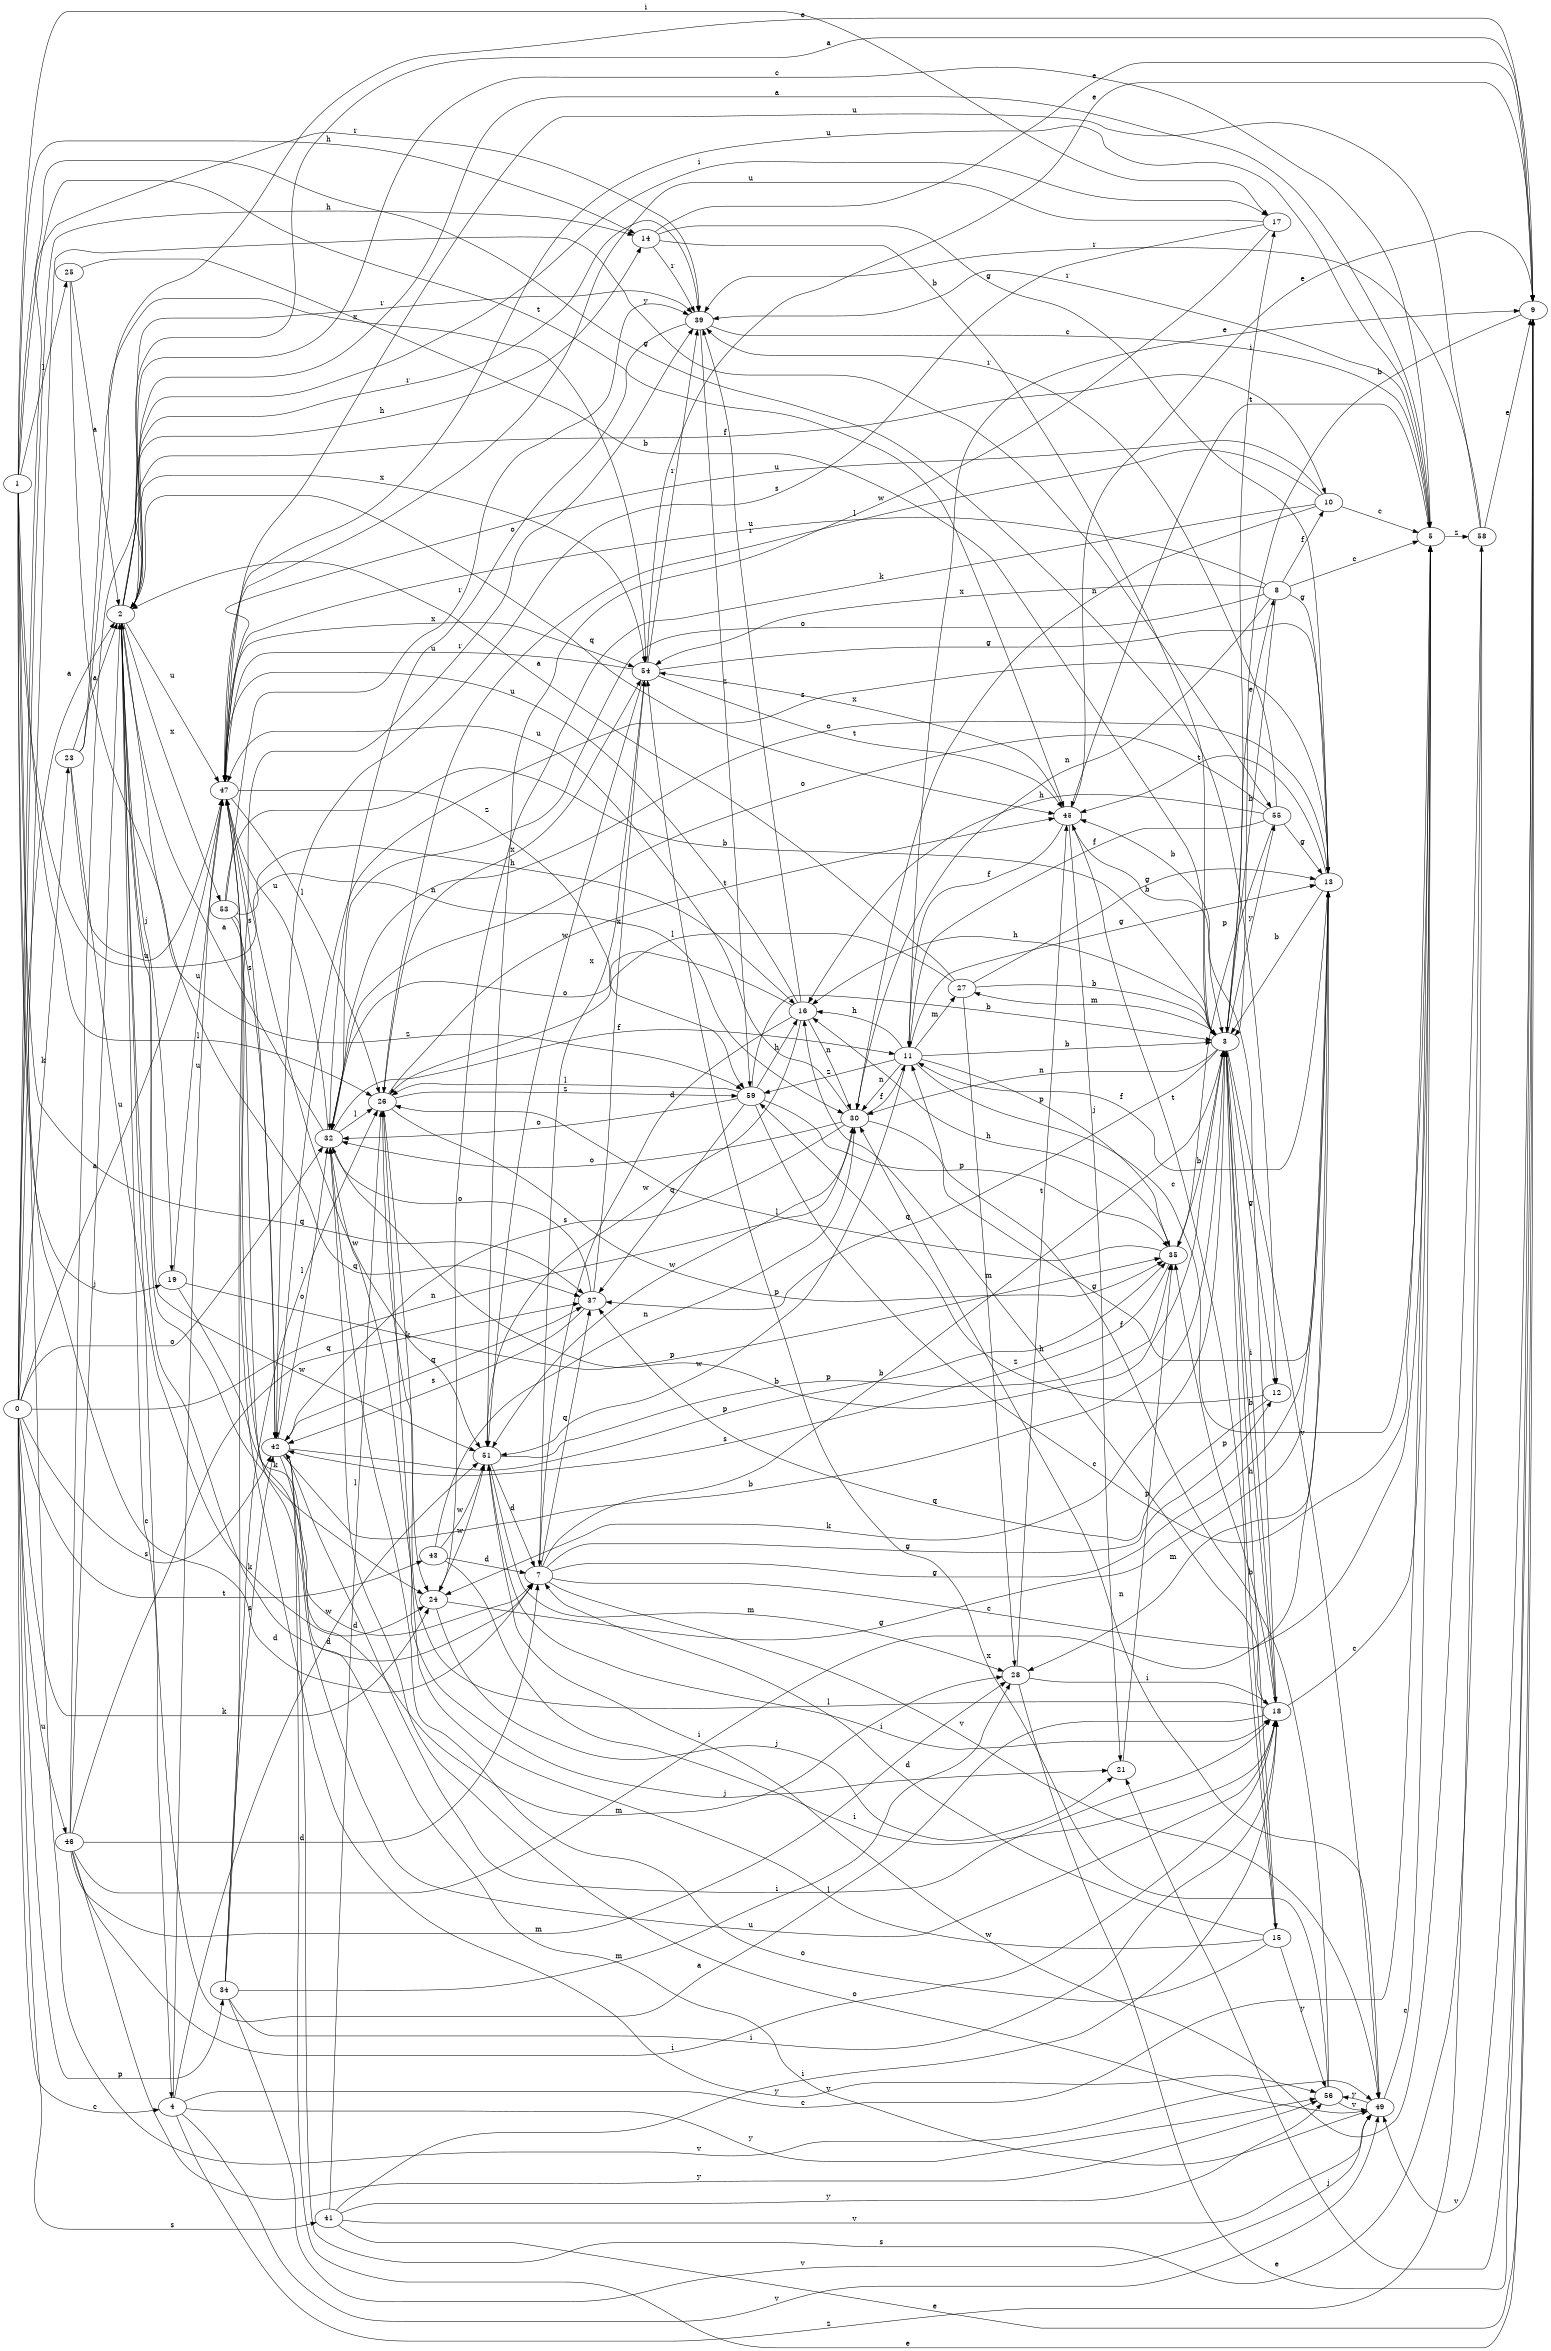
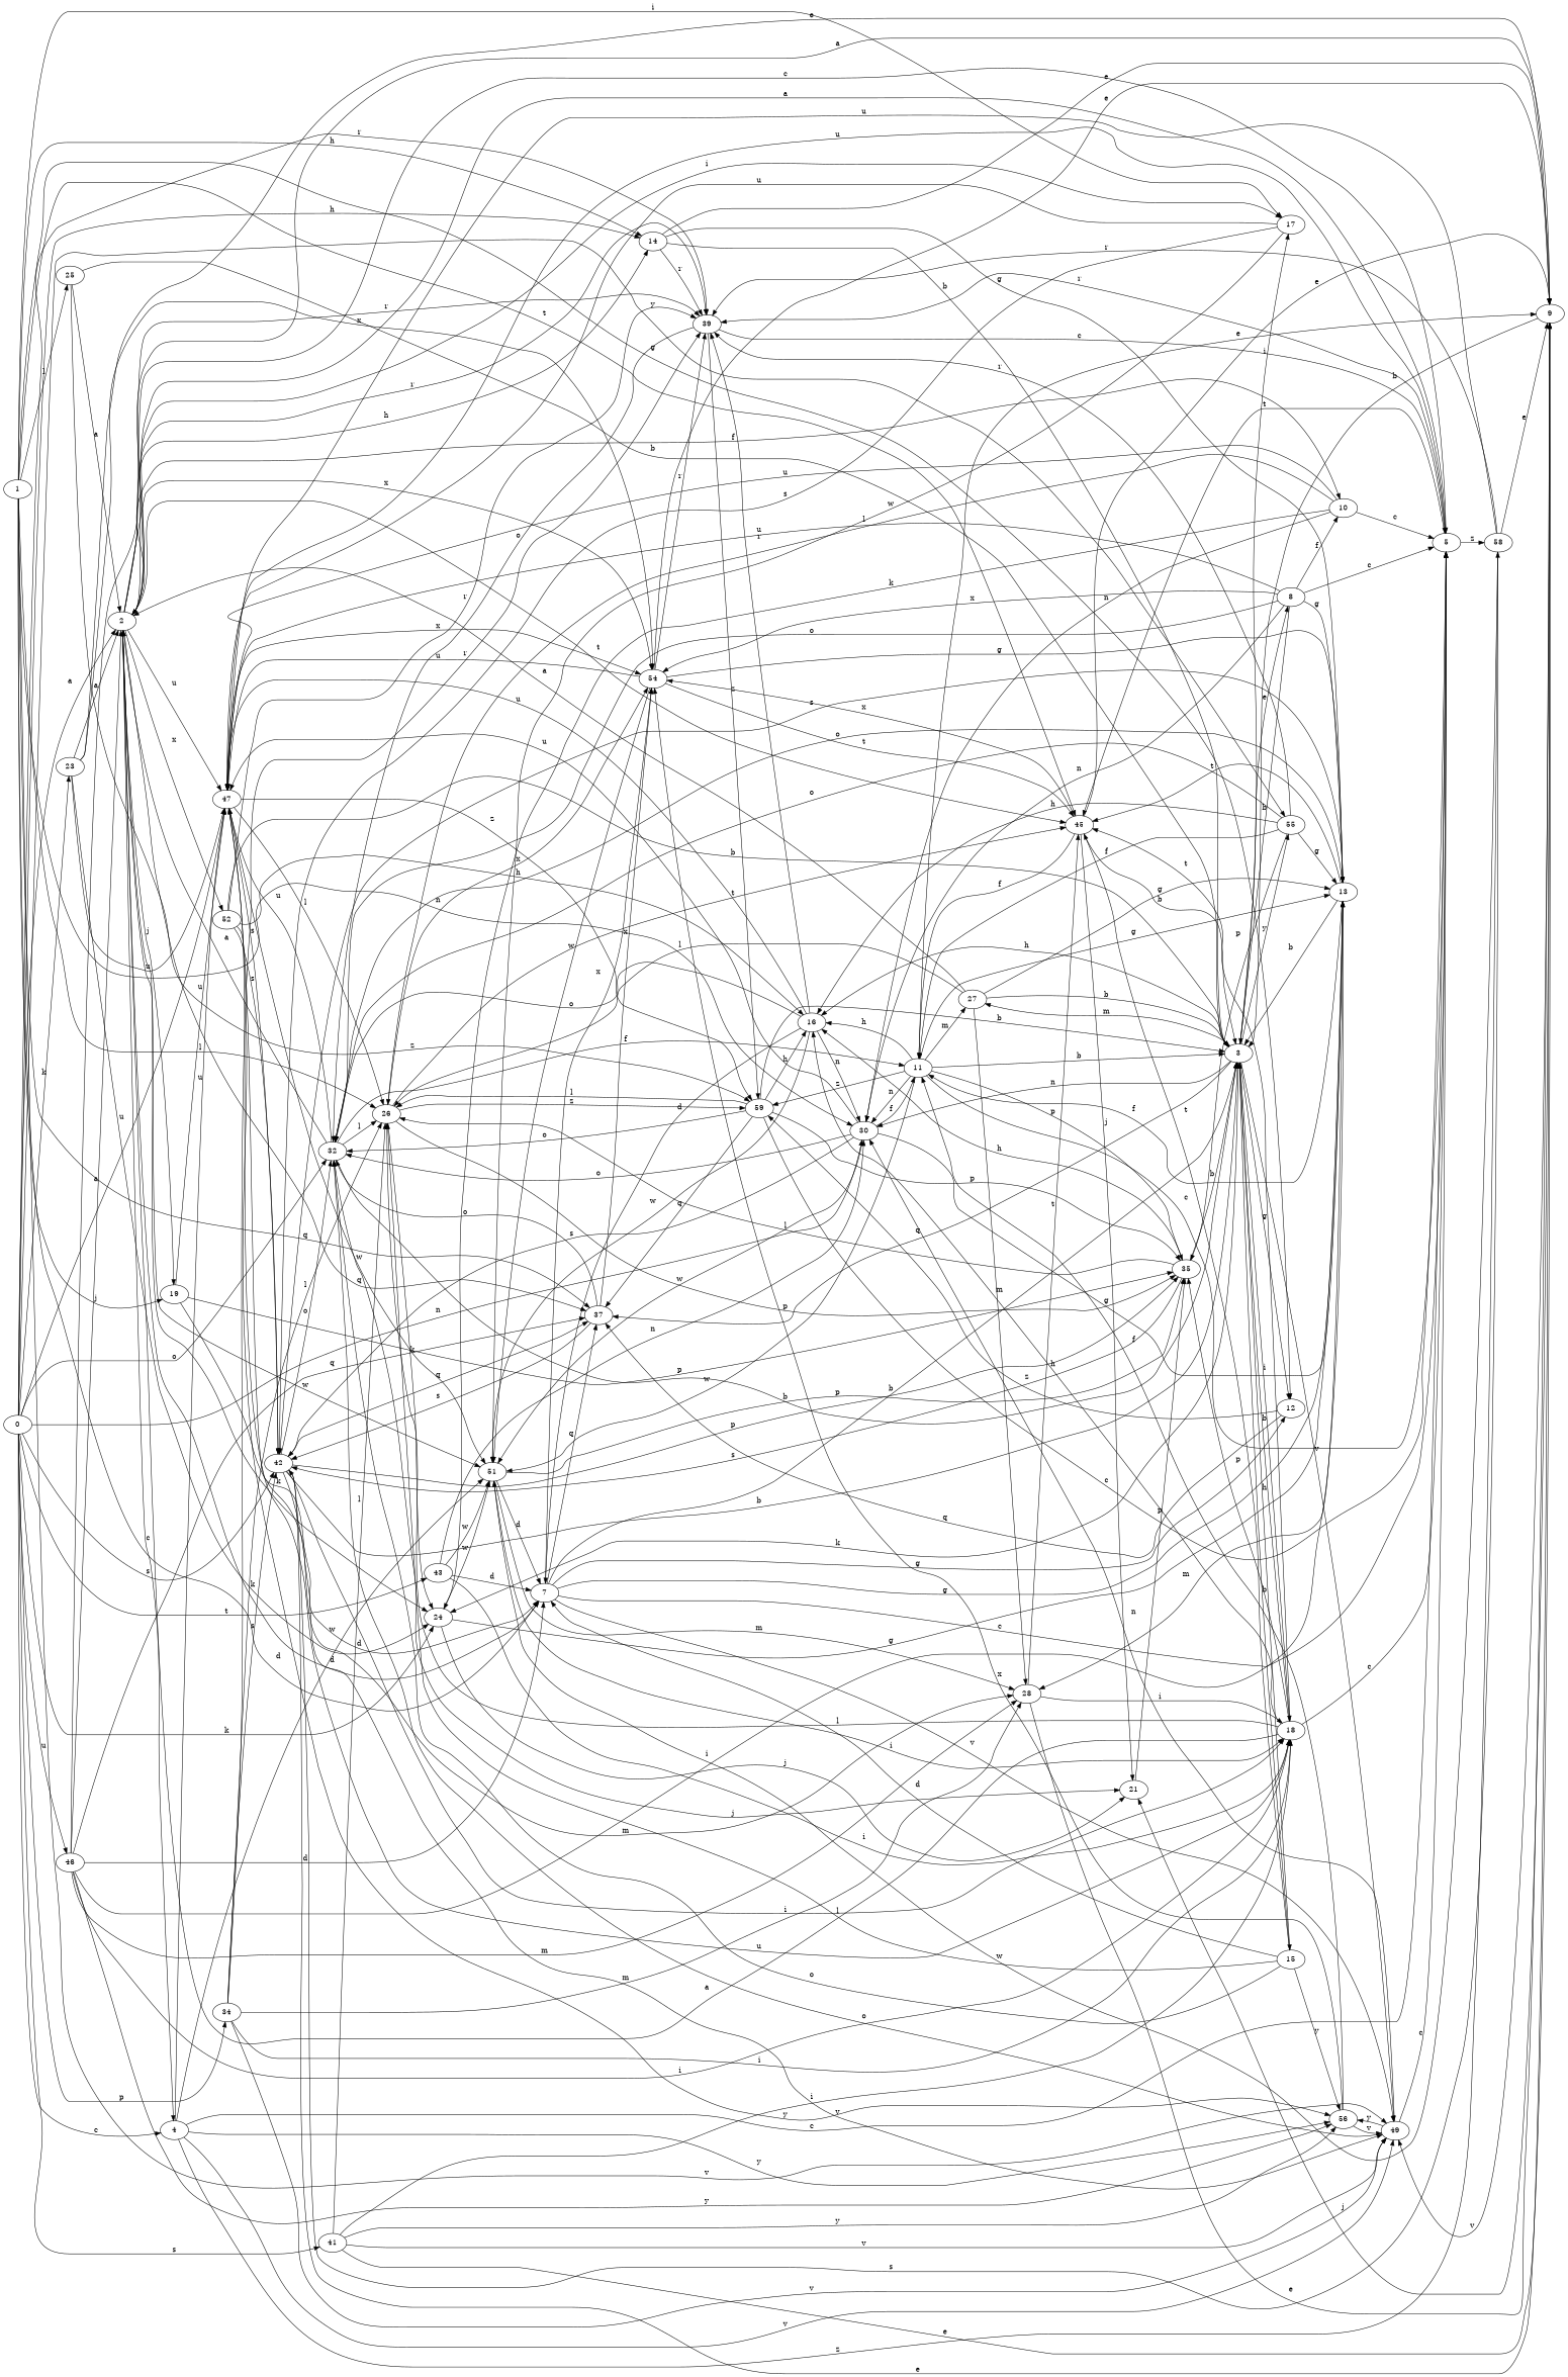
  strict digraph {
    rankdir=LR
    0
    2
    4
    14
    23
    24
    30
    32
    34
    39
    41
    42
    43
    46
    47
    55
    7
    17
    19
    37
    45
    5
    10
    51
-   52 [label=53]
+   52
    54
    49
    56
    58
    3
    13
    9
    21
    11
    26
    18
    28
    59
    35
    16
    1
    12
    25
    8
    15
    27
    0 -> 2 [label=a]
    0 -> 4 [label=c]
    0 -> 14 [label=h]
    0 -> 23 [label=k]
    0 -> 24 [label=k]
    0 -> 30 [label=n]
    0 -> 32 [label=o]
    0 -> 34 [label=p]
    0 -> 39 [label=r]
    0 -> 41 [label=s]
    0 -> 42 [label=s]
    0 -> 43 [label=t]
    0 -> 46 [label=u]
    0 -> 47 [label=u]
    0 -> 55 [label=y]
    2 -> 4 [label=c]
    2 -> 14 [label=h]
    2 -> 24 [label=k]
    2 -> 39 [label=r]
    2 -> 47 [label=u]
    2 -> 7 [label=d]
    2 -> 17 [label=i]
    2 -> 19 [label=j]
    2 -> 37 [label=q]
-   2 -> 45 [label=q]
+   2 -> 45 [label=t]
    2 -> 5 [label=c]
    2 -> 10 [label=f]
    2 -> 51 [label=w]
    2 -> 52 [label=x]
    2 -> 54 [label=x]
    4 -> 47 [label=u]
    4 -> 5 [label=c]
    4 -> 51 [label=w]
    4 -> 49 [label=v]
    4 -> 56 [label=y]
    4 -> 58 [label=z]
    14 -> 39 [label=r]
    14 -> 3 [label=b]
    14 -> 13 [label=g]
    14 -> 9 [label=e]
    23 -> 2 [label=a]
    23 -> 24 [label=k]
    23 -> 47 [label=u]
    23 -> 54 [label=x]
    23 -> 9 [label=e]
    24 -> 51 [label=w]
    24 -> 13 [label=g]
    24 -> 21 [label=j]
    30 -> 32 [label=o]
    30 -> 42 [label=s]
    30 -> 47 [label=u]
    30 -> 51 [label=w]
    30 -> 13 [label=g]
    30 -> 11 [label=f]
    32 -> 2 [label=a]
    32 -> 47 [label=u]
    32 -> 3 [label=b]
    32 -> 21 [label=j]
    32 -> 11 [label=f]
    32 -> 26 [label=l]
    34 -> 39 [label=r]
    34 -> 42 [label=s]
    34 -> 49 [label=v]
    34 -> 26 [label=l]
    34 -> 18 [label=i]
    34 -> 28 [label=m]
    39 -> 32 [label=o]
    39 -> 5 [label=c]
    39 -> 59 [label=z]
    41 -> 49 [label=v]
    41 -> 56 [label=y]
    41 -> 9 [label=e]
    41 -> 26 [label=l]
    41 -> 18 [label=i]
    42 -> 32 [label=o]
    42 -> 37 [label=q]
    42 -> 49 [label=v]
    42 -> 3 [label=b]
    42 -> 9 [label=e]
    42 -> 18 [label=i]
    42 -> 35 [label=p]
    43 -> 30 [label=n]
    43 -> 7 [label=d]
    43 -> 51 [label=w]
    43 -> 18 [label=i]
    46 -> 2 [label=a]
    46 -> 39 [label=r]
    46 -> 7 [label=d]
    46 -> 37 [label=q]
    46 -> 56 [label=y]
    46 -> 13 [label=i]
    46 -> 18 [label=i]
    46 -> 28 [label=m]
    47 -> 42 [label=s]
    47 -> 51 [label=w]
    47 -> 54 [label=x]
    47 -> 56 [label=y]
    47 -> 26 [label=l]
    47 -> 59 [label=z]
    55 -> 32 [label=o]
    55 -> 39 [label=r]
    55 -> 13 [label=g]
    55 -> 11 [label=f]
    55 -> 35 [label=p]
    55 -> 16 [label=h]
    7 -> 37 [label=q]
    7 -> 5 [label=c]
    7 -> 54 [label=x]
    7 -> 49 [label=v]
    7 -> 3 [label=b]
    7 -> 13 [label=g]
    7 -> 12 [label=g]
    17 -> 42 [label=s]
    17 -> 47 [label=u]
    17 -> 51 [label=w]
    19 -> 47 [label=u]
    19 -> 7 [label=d]
    19 -> 35 [label=p]
    37 -> 32 [label=o]
    37 -> 42 [label=s]
    37 -> 54 [label=x]
    45 -> 54 [label=x]
    45 -> 3 [label=b]
    45 -> 9 [label=e]
    45 -> 21 [label=j]
    45 -> 11 [label=f]
    5 -> 2 [label=a]
    5 -> 39 [label=r]
    5 -> 47 [label=u]
    5 -> 45 [label=t]
    5 -> 58 [label=z]
    10 -> 24 [label=k]
    10 -> 30 [label=n]
    10 -> 47 [label=u]
    10 -> 5 [label=c]
    10 -> 26 [label=l]
    51 -> 7 [label=d]
    51 -> 18 [label=i]
    51 -> 28 [label=m]
    51 -> 35 [label=p]
    52 -> 39 [label=r]
    52 -> 42 [label=s]
    52 -> 3 [label=b]
    52 -> 28 [label=m]
    52 -> 16 [label=h]
    54 -> 39 [label=r]
    54 -> 47 [label=u]
    54 -> 45 [label=t]
    54 -> 51 [label=w]
    54 -> 13 [label=g]
    54 -> 9 [label=e]
    49 -> 30 [label=n]
    49 -> 32 [label=o]
    49 -> 5 [label=c]
    49 -> 56 [label=y]
    56 -> 54 [label=x]
    56 -> 49 [label=v]
    56 -> 11 [label=f]
    58 -> 39 [label=r]
    58 -> 42 [label=s]
    58 -> 47 [label=u]
    58 -> 51 [label=w]
    58 -> 9 [label=e]
    3 -> 24 [label=k]
    3 -> 30 [label=n]
    3 -> 55 [label=y]
    3 -> 17 [label=i]
    3 -> 37 [label=q]
    3 -> 49 [label=v]
    3 -> 18 [label=i]
    3 -> 16 [label=h]
    3 -> 12 [label=g]
    3 -> 8 [label=e]
    3 -> 15 [label=h]
    3 -> 27 [label=m]
    13 -> 32 [label=o]
    13 -> 42 [label=s]
    13 -> 45 [label=t]
    13 -> 3 [label=b]
    13 -> 11 [label=f]
    13 -> 28 [label=m]
    9 -> 2 [label=a]
    9 -> 49 [label=v]
    9 -> 3 [label=b]
    9 -> 21 [label=j]
    21 -> 35 [label=p]
    11 -> 30 [label=n]
    11 -> 5 [label=c]
    11 -> 51 [label=w]
    11 -> 3 [label=b]
    11 -> 13 [label=g]
    11 -> 9 [label=e]
    11 -> 59 [label=z]
    11 -> 35 [label=p]
    11 -> 16 [label=h]
    11 -> 27 [label=m]
    26 -> 24 [label=k]
    26 -> 45 [label=t]
    26 -> 54 [label=x]
    26 -> 59 [label=z]
    26 -> 35 [label=p]
    18 -> 2 [label=a]
    18 -> 47 [label=u]
-   18 -> 45 [label=b]
+   18 -> 45 [label=t]
    18 -> 5 [label=c]
    18 -> 3 [label=b]
    18 -> 26 [label=l]
    18 -> 35 [label=p]
    18 -> 16 [label=h]
    28 -> 45 [label=t]
    28 -> 9 [label=e]
    28 -> 18 [label=i]
    59 -> 32 [label=o]
    59 -> 37 [label=q]
    59 -> 5 [label=c]
    59 -> 3 [label=b]
    59 -> 26 [label=l]
    59 -> 35 [label=p]
    59 -> 16 [label=h]
    35 -> 42 [label=s]
    35 -> 3 [label=b]
    35 -> 26 [label=l]
    35 -> 16 [label=h]
    16 -> 30 [label=n]
    16 -> 32 [label=o]
    16 -> 39 [label=r]
    16 -> 47 [label=u]
    16 -> 7 [label=d]
    16 -> 51 [label=w]
    1 -> 14 [label=h]
    1 -> 30 [label=n]
    1 -> 7 [label=d]
    1 -> 17 [label=i]
    1 -> 19 [label=j]
    1 -> 37 [label=q]
    1 -> 45 [label=t]
    1 -> 49 [label=v]
    1 -> 26 [label=l]
    1 -> 12 [label=g]
    1 -> 25 [label=l]
    12 -> 37 [label=q]
    12 -> 59 [label=z]
    25 -> 2 [label=a]
    25 -> 3 [label=b]
    25 -> 59 [label=z]
    8 -> 30 [label=n]
    8 -> 32 [label=o]
    8 -> 47 [label=u]
    8 -> 5 [label=c]
    8 -> 10 [label=f]
    8 -> 54 [label=x]
    8 -> 3 [label=b]
    8 -> 13 [label=g]
    15 -> 32 [label=o]
    15 -> 7 [label=d]
    15 -> 45 [label=t]
    15 -> 56 [label=y]
    15 -> 3 [label=b]
    15 -> 26 [label=l]
    27 -> 2 [label=a]
    27 -> 3 [label=b]
    27 -> 13 [label=g]
    27 -> 26 [label=l]
    27 -> 28 [label=m]
  }
